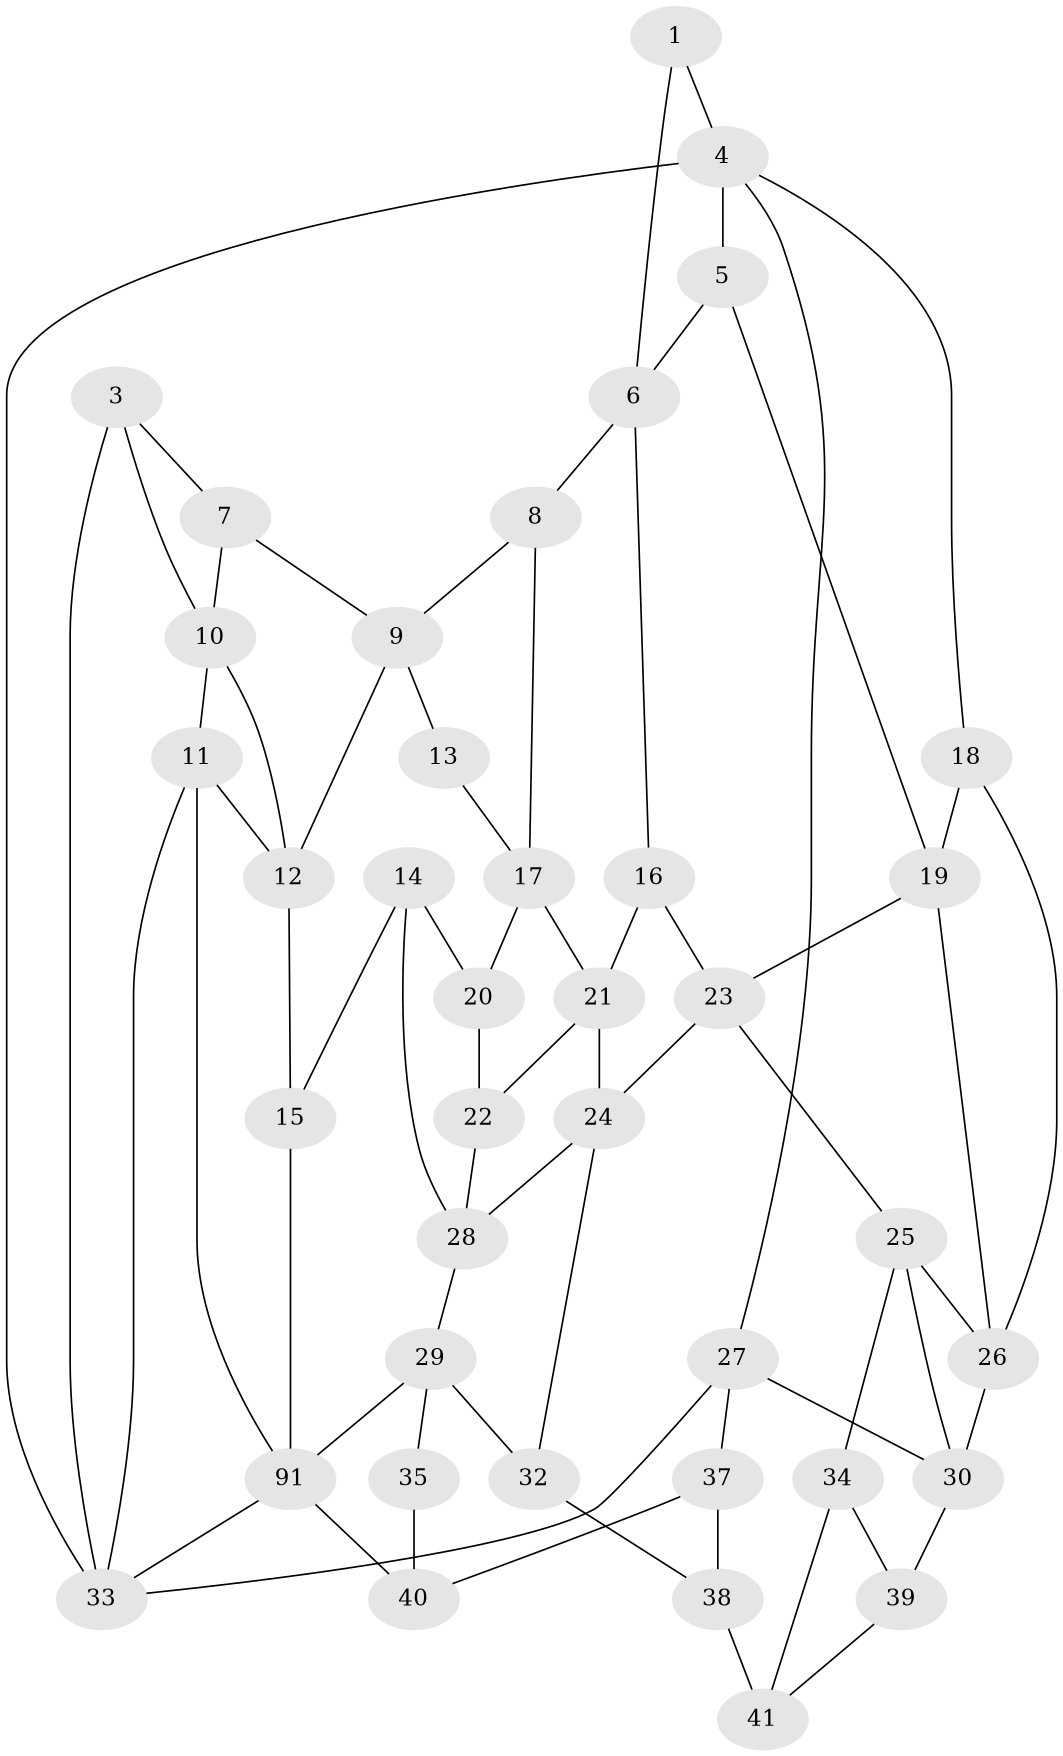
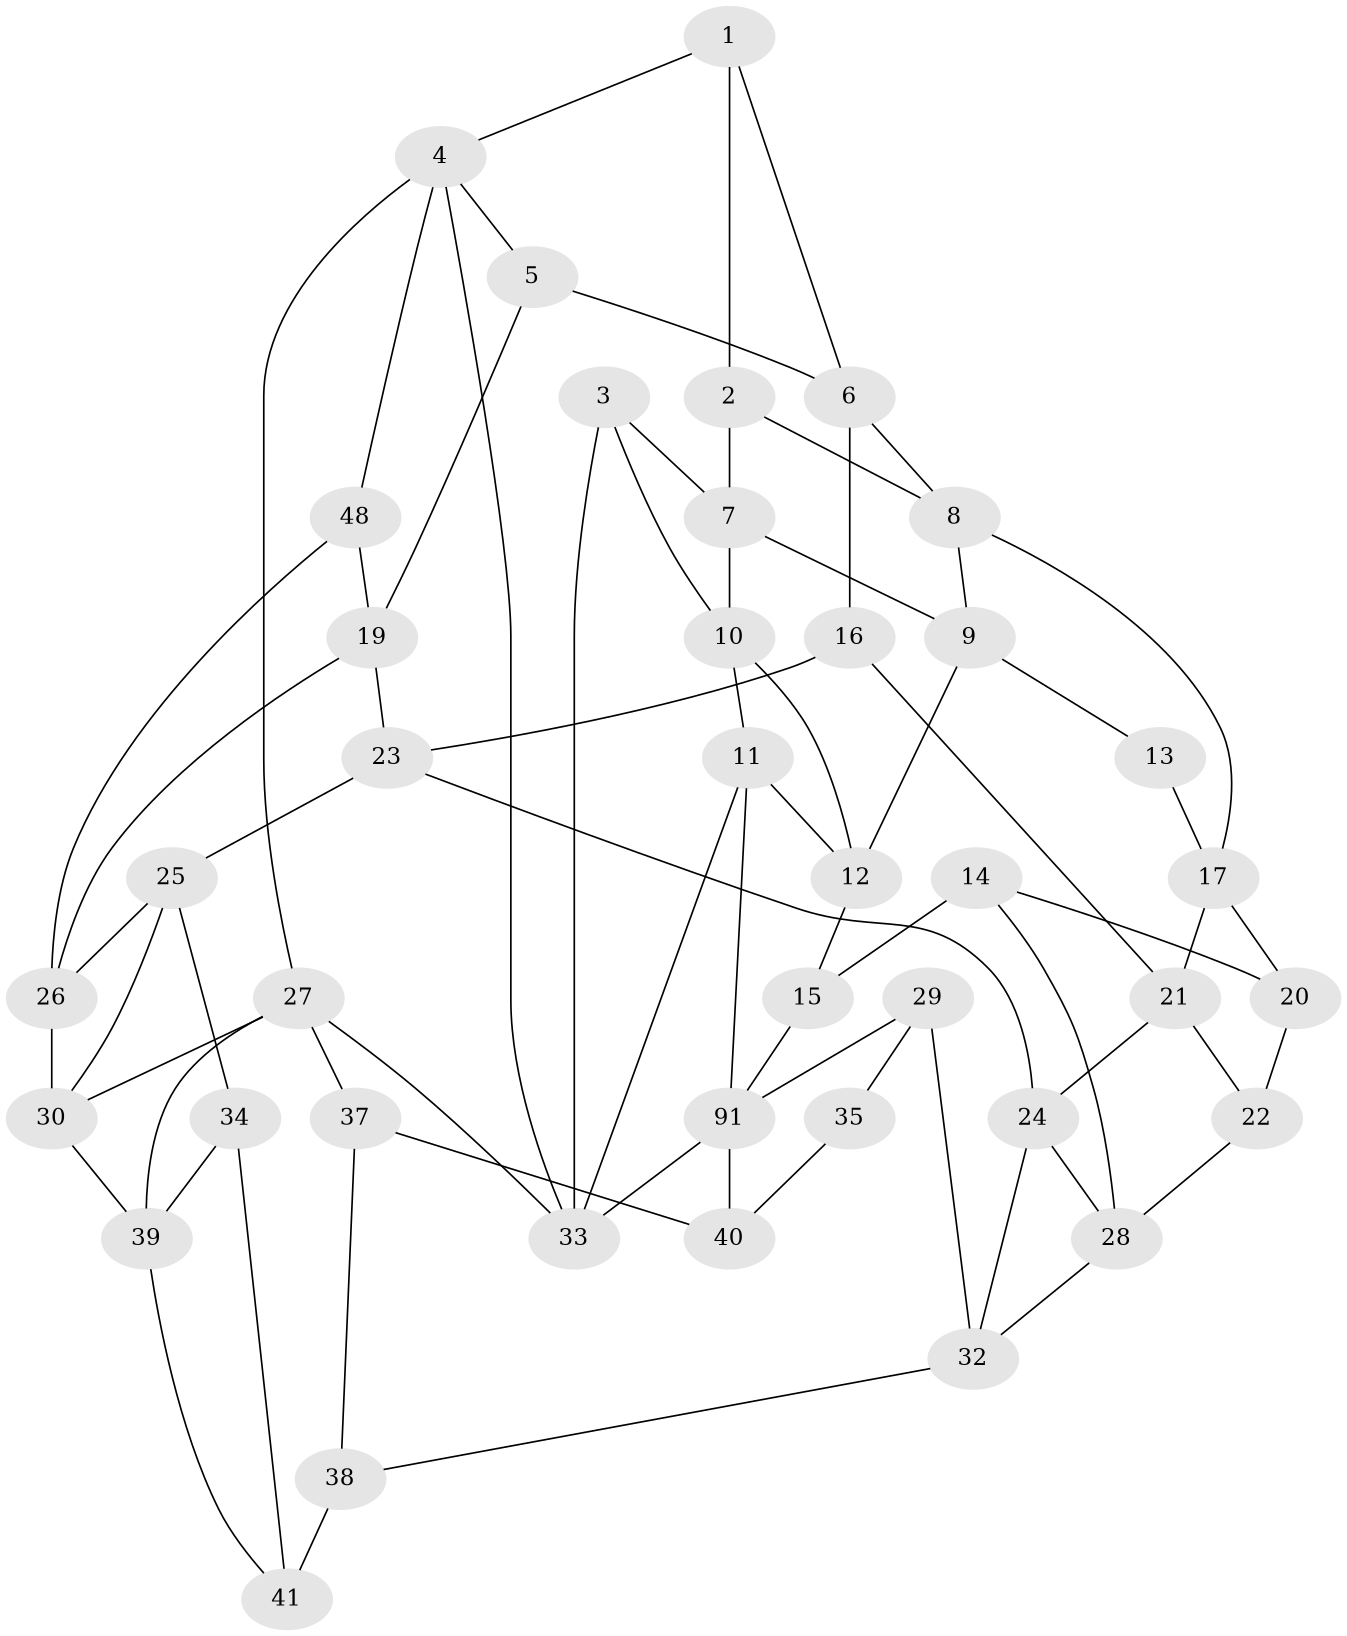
  graph {
    node [color=gray90 style=filled]
    edge [weight=1.0]
    1
+   2
    4
    6
    7
    8
    33
    5
-   18
+   18 [label=48]
    27
    16
    10
    9
    17
    3
    12
    11
    19
    26
    30
    37
    39
    23
    21
    13
    20
    15
    n28 [label=91]
    40
    14
    28
    22
    29
    24
    25
    32
    34
    38
    41
    35
+   1 -- 2
    1 -- 4
    1 -- 6
+   2 -- 7
+   2 -- 8
    4 -- 33
    4 -- 5
    4 -- 18
    4 -- 27
    6 -- 8
    6 -- 16
    7 -- 10
    7 -- 9
    8 -- 9
    8 -- 17
    5 -- 6
    5 -- 19
    18 -- 19
    18 -- 26
    27 -- 33
    27 -- 30
    27 -- 37
+   27 -- 39
    16 -- 23
    16 -- 21
    10 -- 12
    10 -- 11
    9 -- 12
    9 -- 13
    17 -- 21
    17 -- 20
    3 -- 7
    3 -- 33 [weight=2.0]
    3 -- 10
    12 -- 15
    11 -- 33
    11 -- 12
    11 -- n28
    19 -- 26
    19 -- 23
    26 -- 30
    30 -- 39
    37 -- 40
    37 -- 38
    39 -- 41
    23 -- 24
    23 -- 25
    21 -- 22
    21 -- 24
    13 -- 17
    20 -- 22 [weight=2.0]
    15 -- n28 [weight=2.0]
    n28 -- 33
    n28 -- 40
    14 -- 20
    14 -- 15
    14 -- 28
-   28 -- 29
+   28 -- 32
    22 -- 28
    29 -- n28
    29 -- 32
    29 -- 35
    24 -- 28
    24 -- 32
    25 -- 26
    25 -- 30
    25 -- 34
    32 -- 38
    34 -- 39
    34 -- 41
    38 -- 41 [weight=2.0]
    35 -- 40
  }
